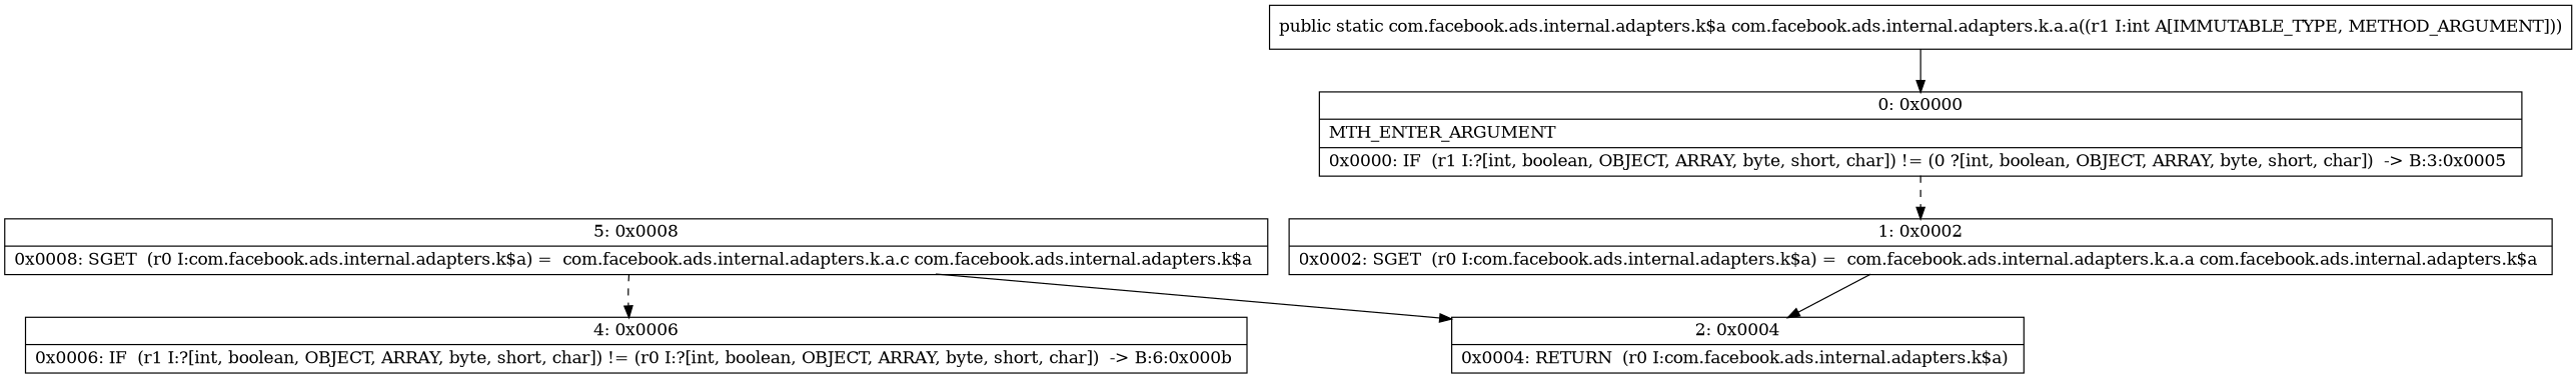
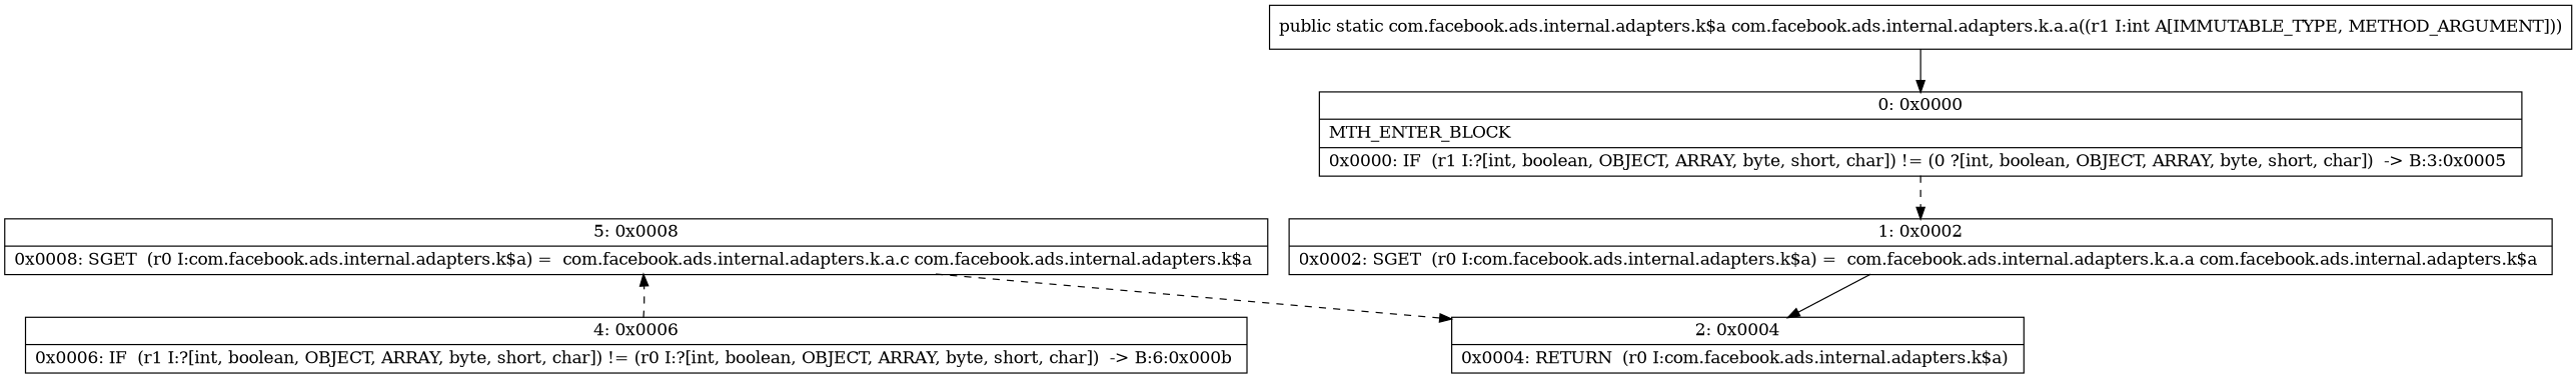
  digraph {
    node [shape=record]
-   n1 [label="{0\:\ 0x0000|MTH_ENTER_ARGUMENT\l|0x0000: IF  (r1 I:?[int, boolean, OBJECT, ARRAY, byte, short, char]) != (0 ?[int, boolean, OBJECT, ARRAY, byte, short, char])  \-\> B:3:0x0005 \l}"]
+   n1 [label="{0\:\ 0x0000|MTH_ENTER_BLOCK\l|0x0000: IF  (r1 I:?[int, boolean, OBJECT, ARRAY, byte, short, char]) != (0 ?[int, boolean, OBJECT, ARRAY, byte, short, char])  \-\> B:3:0x0005 \l}"]
    n2 [label="{1\:\ 0x0002|0x0002: SGET  (r0 I:com.facebook.ads.internal.adapters.k$a) =  com.facebook.ads.internal.adapters.k.a.a com.facebook.ads.internal.adapters.k$a \l}"]
    n3 [label="{2\:\ 0x0004|0x0004: RETURN  (r0 I:com.facebook.ads.internal.adapters.k$a) \l}"]
    n4 [label="{4\:\ 0x0006|0x0006: IF  (r1 I:?[int, boolean, OBJECT, ARRAY, byte, short, char]) != (r0 I:?[int, boolean, OBJECT, ARRAY, byte, short, char])  \-\> B:6:0x000b \l}"]
    n5 [label="{5\:\ 0x0008|0x0008: SGET  (r0 I:com.facebook.ads.internal.adapters.k$a) =  com.facebook.ads.internal.adapters.k.a.c com.facebook.ads.internal.adapters.k$a \l}"]
    n6 [label="{public static com.facebook.ads.internal.adapters.k$a com.facebook.ads.internal.adapters.k.a.a((r1 I:int A[IMMUTABLE_TYPE, METHOD_ARGUMENT])) }"]
    n1 -> n2 [style=dashed]
    n2 -> n3
-   n5 -> n4 [style=dashed]
-   n5 -> n3
+   n4 -> n5 [style=dashed]
+   n5 -> n3 [style=dashed]
    n6 -> n1
  }
